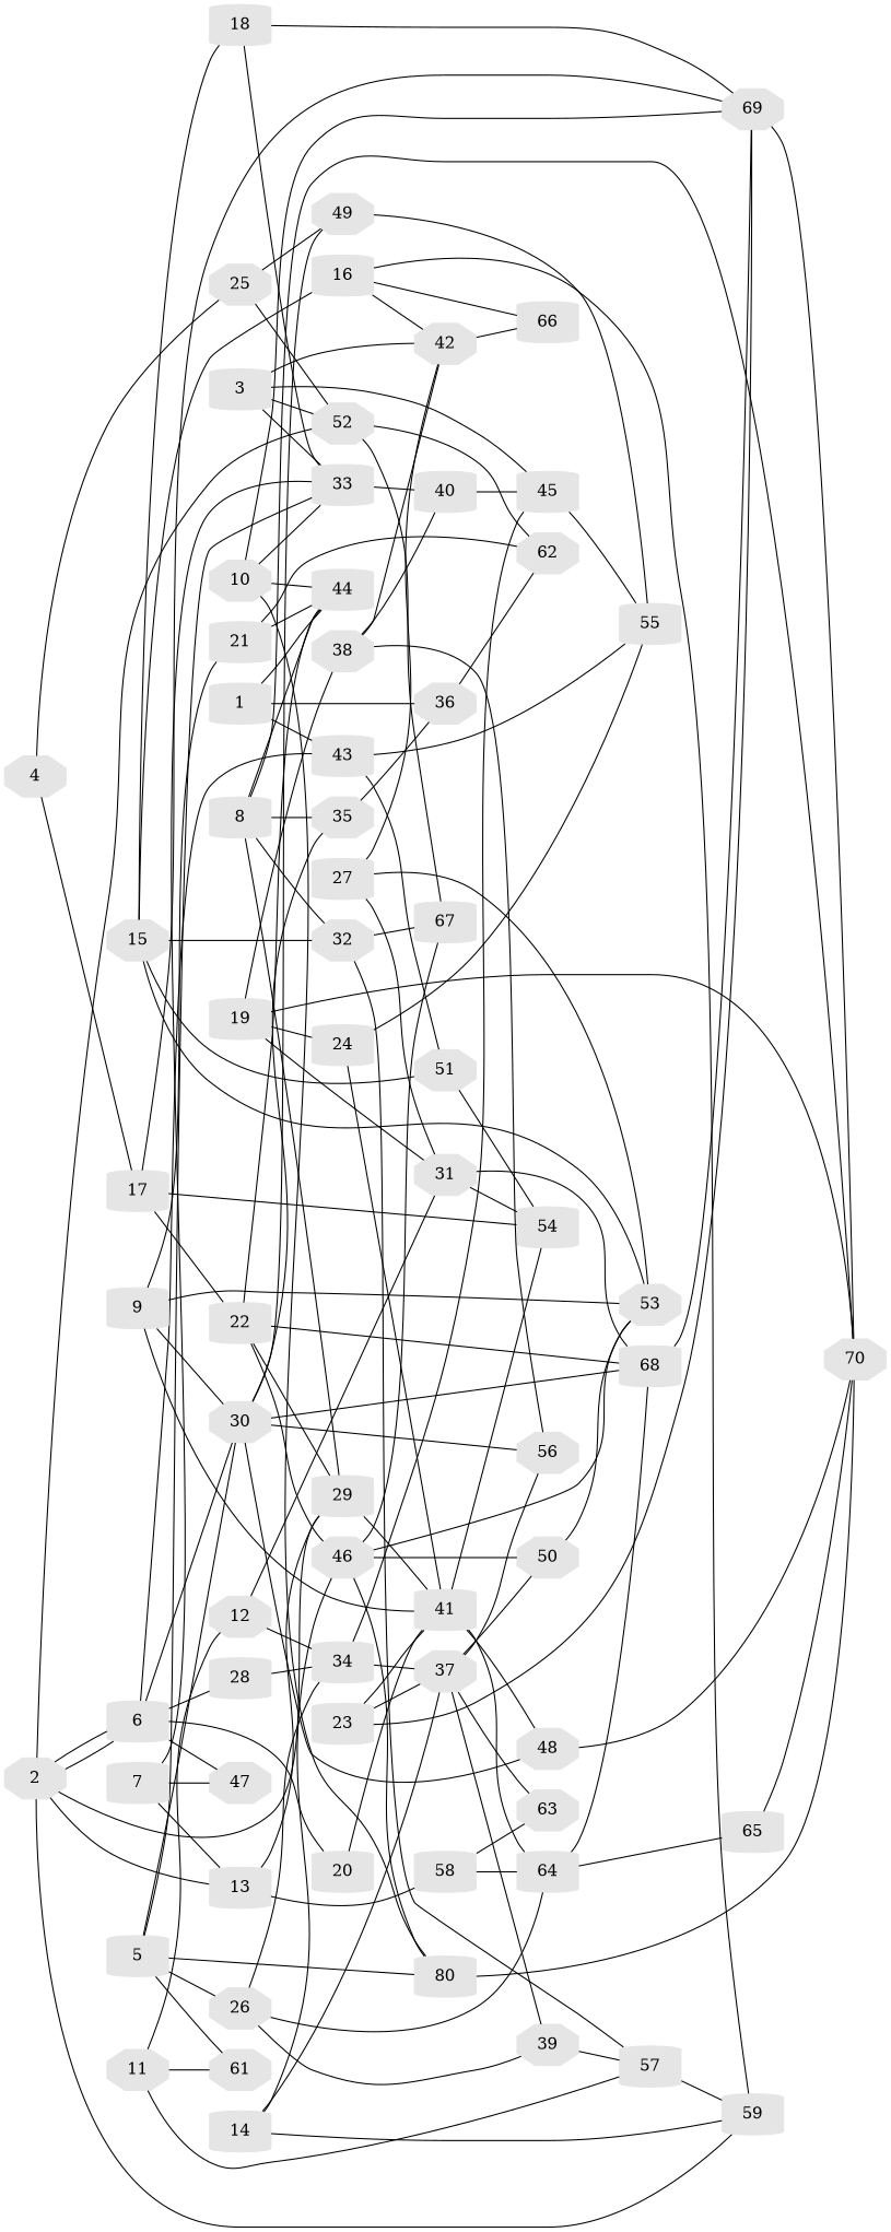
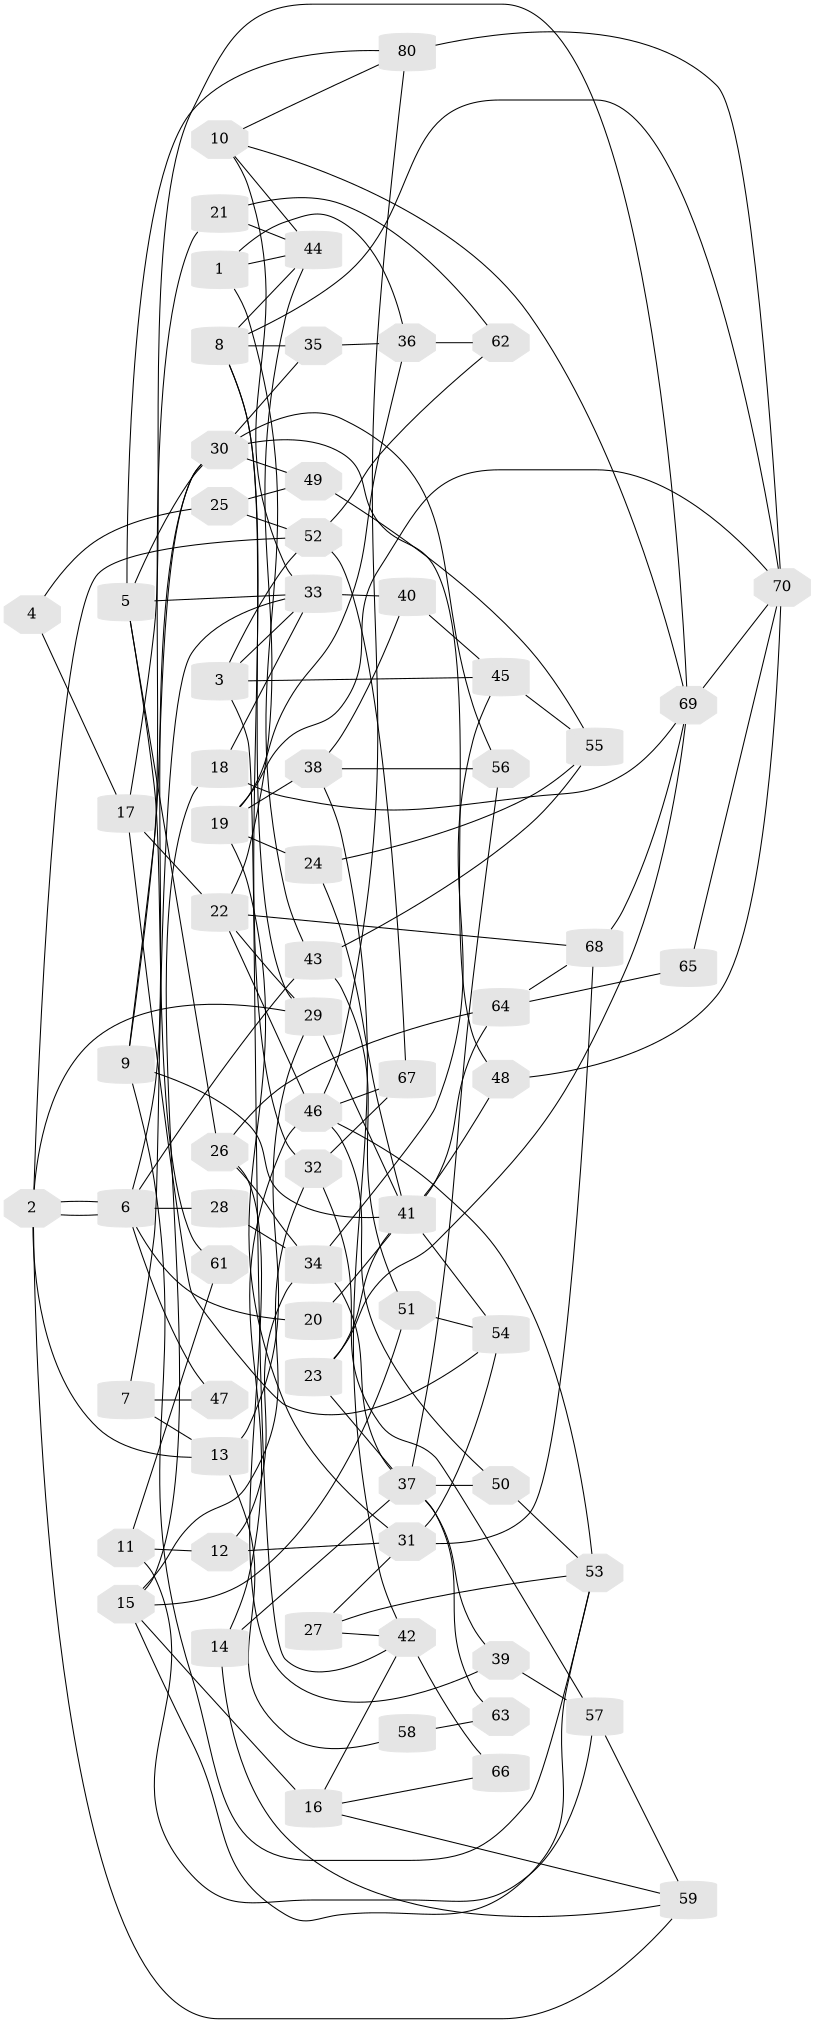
  graph {
    rankdir=LR
    node [color=gray90 shape=cylinder style=filled]
    36 [shape=octagon]
    1
    43
    44
    62 [shape=octagon]
    51 [shape=octagon]
    55
    2 [shape=octagon]
    6
    13
    29
    52 [shape=octagon]
    59
    30 [shape=octagon]
    20
    28
    47 [shape=octagon]
    58
    41
    67
    3
    33
    42 [shape=octagon]
    45
    40
    66
    4 [shape=octagon]
    17
    25 [shape=octagon]
    69 [shape=octagon]
    22
    54
    49 [shape=octagon]
    5
    26 [shape=octagon]
    n36 [label=80]
    61 [shape=octagon]
    34
    39 [shape=octagon]
    64
    35 [shape=octagon]
    68
    48 [shape=octagon]
    56 [shape=octagon]
    70 [shape=octagon]
    7
    8
    32 [shape=octagon]
    12 [shape=octagon]
    31 [shape=octagon]
    57
    9
    21
    53 [shape=octagon]
    10 [shape=octagon]
    11 [shape=octagon]
    37 [shape=octagon]
    63 [shape=octagon]
    14
    46 [shape=octagon]
    50 [shape=octagon]
    15 [shape=octagon]
    16
    18
    19
    24
    38 [shape=octagon]
    23
    65
    27
    36 -- 62
    1 -- 36
    1 -- 43
    1 -- 44
    43 -- 51
    43 -- 55
    51 -- 54
    2 -- 6
    2 -- 6
    2 -- 13
    2 -- 29
    2 -- 52
    2 -- 59
    6 -- 43
    6 -- 30
    6 -- 20
    6 -- 28
    6 -- 47
    13 -- 29
    13 -- 58
    29 -- 41
    52 -- 62
    52 -- 67
    30 -- 49
    30 -- 35
-   30 -- 68
    30 -- 48
    30 -- 56
    20 -- 41
    28 -- 34
-   58 -- 64
    58 -- 63
    41 -- 54
    41 -- 64
    41 -- 48
    3 -- 52
    3 -- 33
    3 -- 42
    3 -- 45
    33 -- 40
    42 -- 66
    45 -- 55
    40 -- 45
    4 -- 17
    4 -- 25
    17 -- 69
    17 -- 22
    17 -- 54
    25 -- 52
    25 -- 49
    69 -- 70
    22 -- 44
    22 -- 29
    22 -- 68
    22 -- 46
    49 -- 55
    5 -- 30
    5 -- 33
    5 -- 26
    5 -- n36
    5 -- 61
    26 -- 34
    26 -- 39
    26 -- 64
    n36 -- 70
    34 -- 45
    34 -- 37
    39 -- 57
    64 -- 68
    64 -- 65
    35 -- 36
    68 -- 69
    48 -- 70
    7 -- 13
    7 -- 47
    7 -- 33
    8 -- 44
    8 -- 29
    8 -- 35
    8 -- 70
    8 -- 32
    32 -- 67
    32 -- 57
    12 -- 34
    12 -- 31
    31 -- 54
    31 -- 68
    57 -- 59
    9 -- 30
    9 -- 41
    9 -- 21
    9 -- 53
    21 -- 44
    21 -- 62
    10 -- 44
    10 -- 33
    10 -- 69
    10 -- n36
    11 -- 61
    11 -- 12
    11 -- 57
    37 -- 39
    37 -- 56
    37 -- 63
    37 -- 50
    14 -- 59
    14 -- 37
    14 -- 46
    46 -- 67
    46 -- n36
    46 -- 53
    46 -- 50
    50 -- 53
    15 -- 51
    15 -- 32
    15 -- 53
    15 -- 16
    15 -- 18
    16 -- 59
    16 -- 42
    16 -- 66
    18 -- 33
    18 -- 69
+   19 -- 36
    19 -- 70
    19 -- 31
    19 -- 24
    19 -- 38
    24 -- 55
    24 -- 41
    38 -- 42
    38 -- 40
    38 -- 56
    23 -- 41
    23 -- 69
    23 -- 37
    65 -- 70
    27 -- 42
    27 -- 31
    27 -- 53
  }
